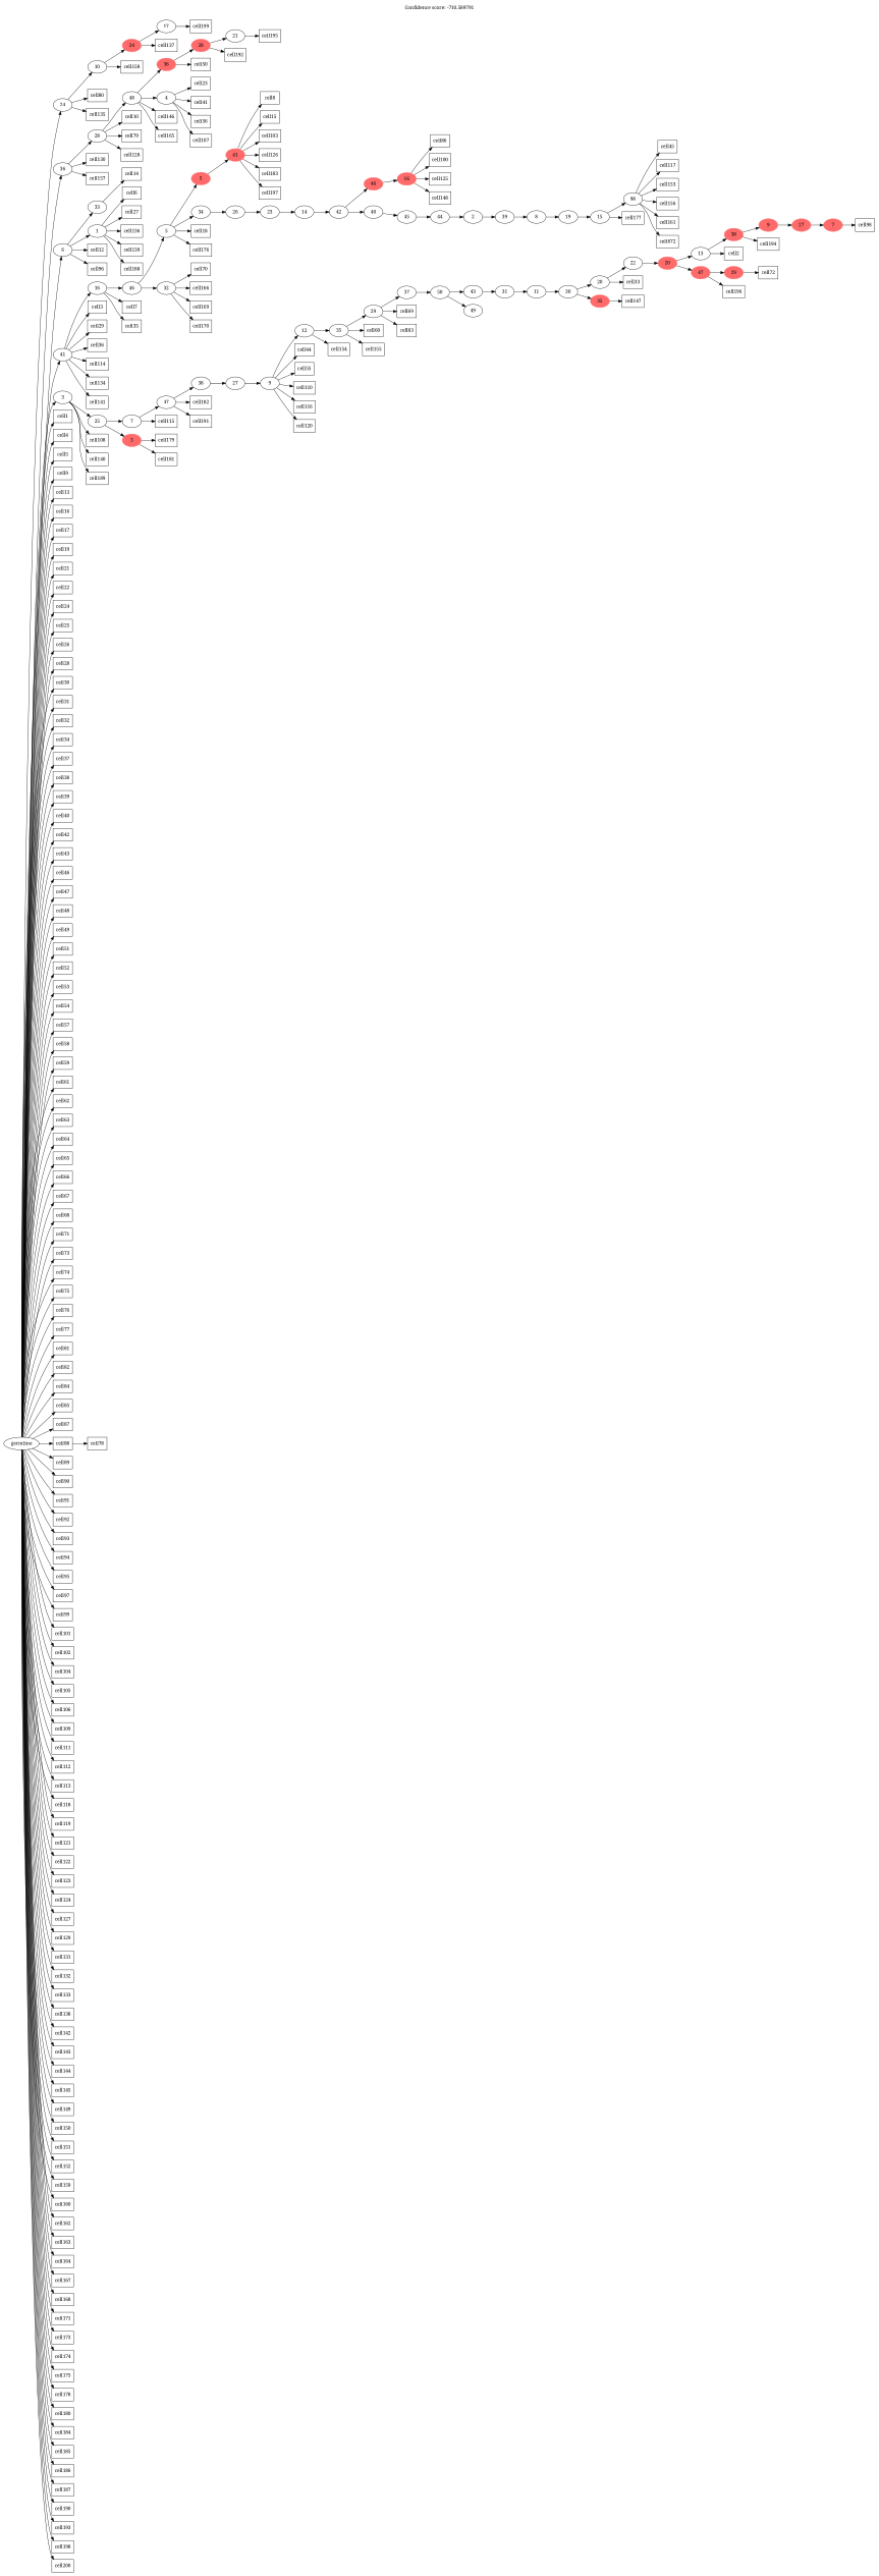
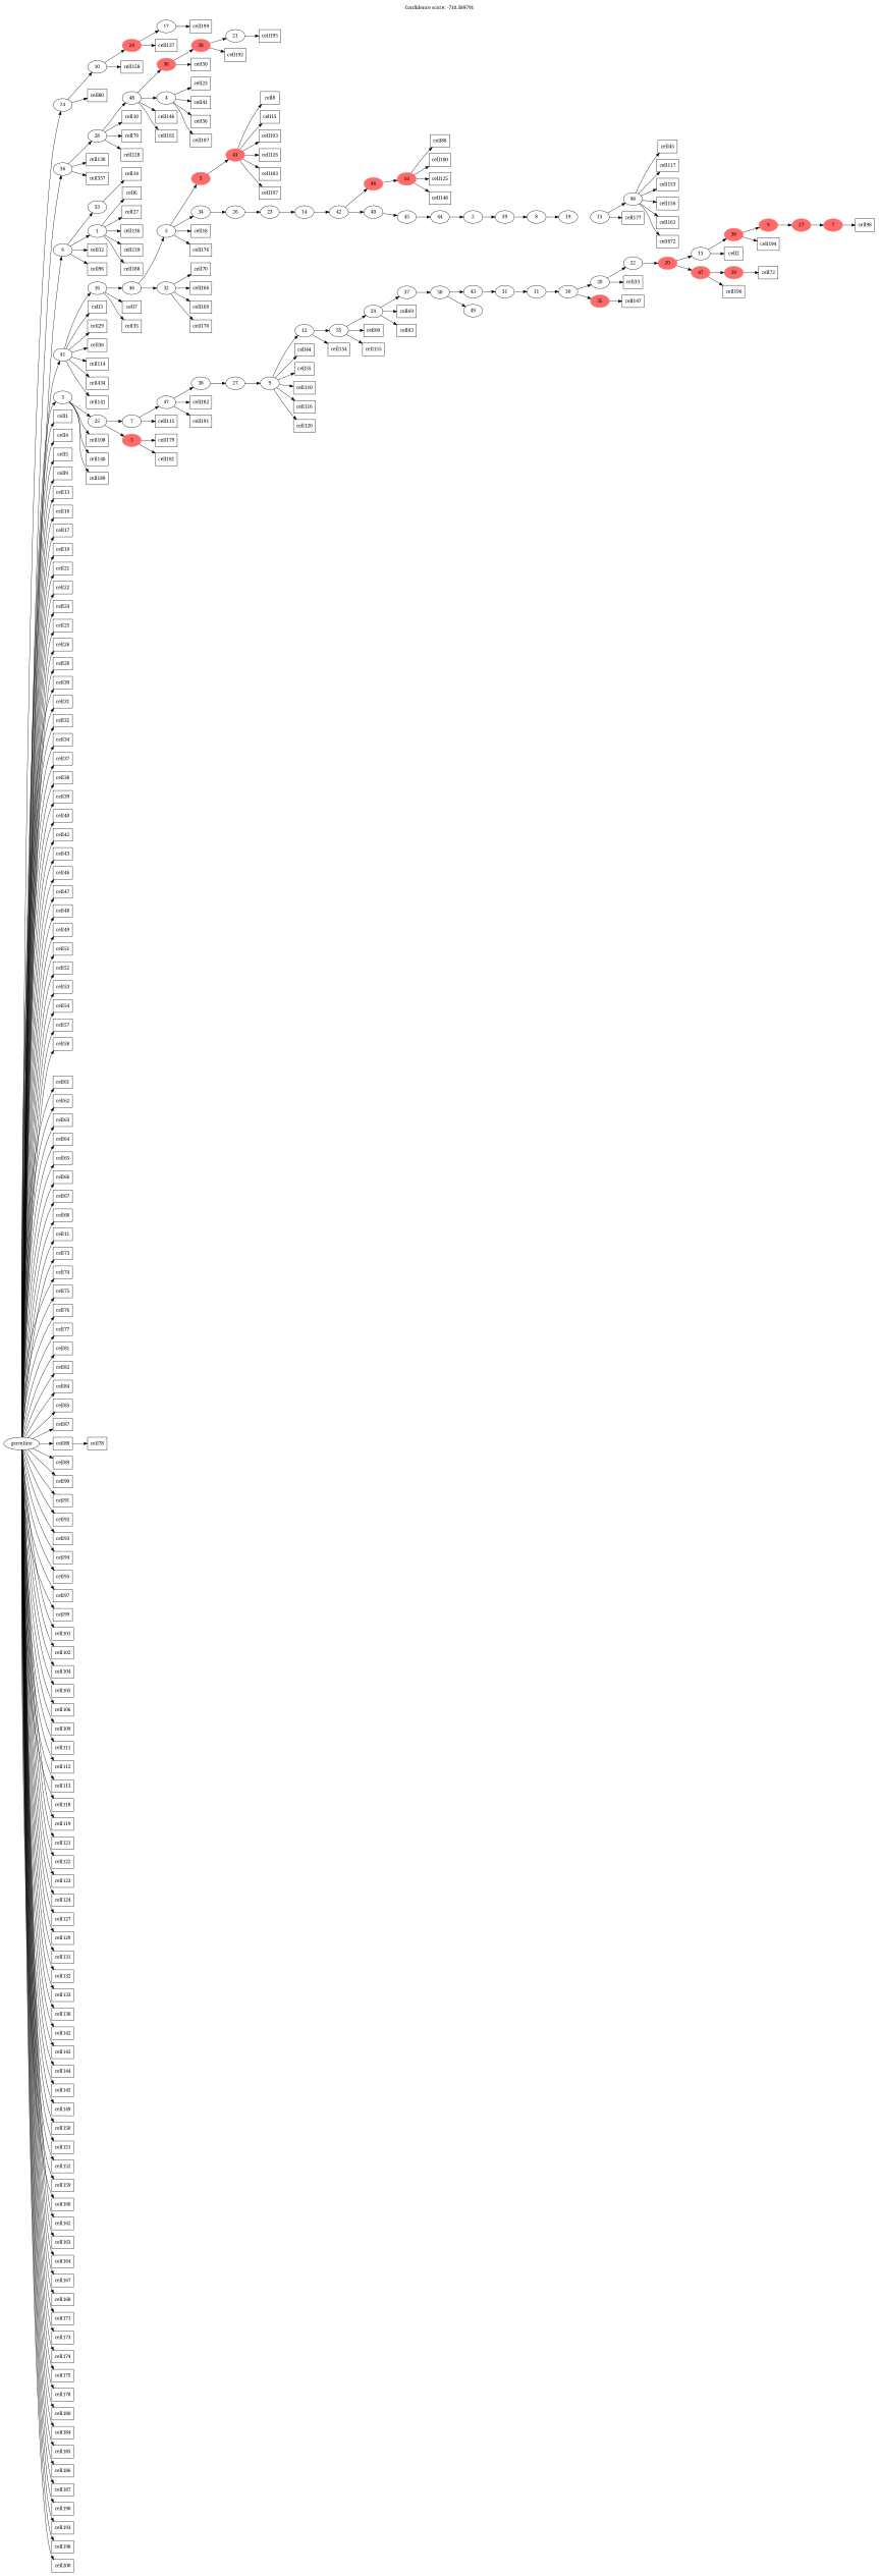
  digraph {
    fontname="Noto Serif"
    label="Confidence score: -710.589791"
    labelloc=t
    rankdir=LR
    node [fontname="Noto Serif" shape=box]
    edge [fontname="Noto Serif"]
    n1 [color=indianred1 label=24 style=filled shape=""]
    n2 [label=17 shape=""]
    cell137
    cell199
    n5 [label=10 shape=""]
    cell158
    n7 [label=24 shape=""]
    cell80
-   cell135
    n10 [color=indianred1 label=28 style=filled shape=""]
    n11 [label=21 shape=""]
    cell192
    cell195
    n14 [color=indianred1 label=36 style=filled shape=""]
    cell50
    n16 [label=48 shape=""]
    n17 [label=4 shape=""]
    cell146
    cell165
    cell23
    cell41
    cell56
    cell107
    n24 [label=28 shape=""]
    cell10
    cell79
    cell128
    n28 [label=36 shape=""]
    cell130
-   cell157
+   cell157 [label=cell357]
    n31 [label=6 shape=""]
    n32 [label=33 shape=""]
    n33 [label=1 shape=""]
    cell12
    cell96
    cell14
    cell6
    cell27
    cell136
    cell139
    cell188
    n42 [color=indianred1 label=5 style=filled shape=""]
    n43 [color=indianred1 label=41 style=filled shape=""]
    cell8
    cell15
    cell103
    cell126
    cell183
    cell197
    n50 [color=indianred1 label=46 style=filled shape=""]
    n51 [color=indianred1 label=16 style=filled shape=""]
    cell86
    cell100
    cell125
    cell148
    n56 [label=15 shape=""]
    n57 [label=98 shape=""]
    cell177
    cell45
    cell117
    cell153
    cell156
    cell161
    n64 [label=cell672]
    n65 [label=19 shape=""]
    n66 [label=8 shape=""]
    n67 [label=39 shape=""]
    n68 [label=2 shape=""]
    n69 [label=44 shape=""]
    n70 [label=45 shape=""]
    n71 [label=40 shape=""]
    n72 [label=42 shape=""]
    n73 [label=14 shape=""]
    n74 [label=23 shape=""]
    n75 [label=26 shape=""]
    n76 [label=34 shape=""]
    n77 [label=5 shape=""]
    cell18
    cell176
    n80 [label=46 shape=""]
    n81 [label=32 shape=""]
    cell70
    cell166
    cell169
    cell170
    n86 [label=16 shape=""]
    cell7
    cell35
    n89 [label=41 shape=""]
    cell3
    cell29
    cell36
    cell114
-   cell134
+   cell134 [label=cell434]
    cell141
    n96 [color=indianred1 label=27 style=filled shape=""]
    n97 [color=indianred1 label=7 style=filled shape=""]
    cell98
    n99 [color=indianred1 label=9 style=filled shape=""]
    n100 [color=indianred1 label=38 style=filled shape=""]
    cell194
    n102 [label=13 shape=""]
    cell2
    n104 [color=indianred1 label=47 style=filled shape=""]
    n105 [color=indianred1 label=29 style=filled shape=""]
    cell196
    cell72
    n108 [color=indianred1 label=20 style=filled shape=""]
    n109 [label=22 shape=""]
    n110 [label=20 shape=""]
    cell33
    n112 [label=30 shape=""]
    n113 [color=indianred1 label=35 style=filled shape=""]
    cell147
    n115 [label=11 shape=""]
    n116 [label=31 shape=""]
    n117 [label=43 shape=""]
    n118 [label=50 shape=""]
    n119 [label=49 shape=""]
    n120 [label=37 shape=""]
    n121 [label=29 shape=""]
    cell69
    cell83
    n124 [label=35 shape=""]
    cell60
    cell155
    n127 [label=12 shape=""]
    cell154
    n129 [label=9 shape=""]
    cell44
    cell55
    cell110
    cell116
    cell120
    n135 [label=27 shape=""]
    n136 [label=38 shape=""]
    n137 [label=47 shape=""]
    cell182
    cell191
    n140 [label=7 shape=""]
    cell115
    n142 [label=25 shape=""]
    n143 [color=indianred1 label=3 style=filled shape=""]
    cell179
    cell181
    n146 [label=3 shape=""]
    cell108
    cell140
    cell189
    n150 [label=germline shape=""]
    cell1
    cell4
    cell5
    cell9
    cell13
    cell16
    cell17
    cell19
    cell21
    cell22
    cell24
    cell25
    cell26
    cell28
    cell30
    cell31
    cell32
    cell34
    cell37
    cell38
    cell39
    cell40
    cell42
    cell43
    cell46
    cell47
    cell48
    cell49
    cell51
    cell52
    cell53
    cell54
    cell57
    cell58
-   cell59
    cell61
    cell62
    cell63
    cell64
    cell65
    cell66
    cell67
    cell68
-   cell71
+   cell71 [label=cell11]
    cell73
    cell74
    cell75
    cell76
    cell77
    cell81
    cell82
    cell84
    cell85
    cell87
    cell88
    cell89
    cell90
    cell91
    cell92
    cell93
    cell94
    cell95
    cell97
    cell99
    cell101
    cell102
    cell104
    cell105
    cell106
    cell109
    cell111
    cell112
    cell113
    cell118
    cell119
    cell121
    cell122
    cell123
    cell124
    cell127
    cell129
    cell131
    cell132
    cell133
    cell138
    cell142
    cell143
    cell144
    cell145
    cell149
    cell150
    cell151
    cell152
    cell159
    cell160
    cell162
    cell163
    cell164
    cell167
    cell168
    cell171
    cell173
    cell174
    cell175
    cell178
    cell180
    cell184
    cell185
    cell186
    cell187
    cell190
    cell193
    cell198
    cell200
    cell78
    n1 -> n2
    n1 -> cell137
    n2 -> cell199
    n5 -> n1
    n5 -> cell158
    n7 -> n5
    n7 -> cell80
-   n7 -> cell135
    n10 -> n11
    n10 -> cell192
    n11 -> cell195
    n14 -> n10
    n14 -> cell50
    n16 -> n14
    n16 -> n17
    n16 -> cell146
    n16 -> cell165
    n17 -> cell23
    n17 -> cell41
    n17 -> cell56
    n17 -> cell107
    n24 -> n16
    n24 -> cell10
    n24 -> cell79
    n24 -> cell128
    n28 -> n24
    n28 -> cell130
    n28 -> cell157
    n31 -> n32
    n31 -> n33
    n31 -> cell12
    n31 -> cell96
    n32 -> cell14
    n33 -> cell6
    n33 -> cell27
    n33 -> cell136
    n33 -> cell139
    n33 -> cell188
    n42 -> n43
    n43 -> cell8
    n43 -> cell15
    n43 -> cell103
    n43 -> cell126
    n43 -> cell183
    n43 -> cell197
    n50 -> n51
    n51 -> cell86
    n51 -> cell100
    n51 -> cell125
    n51 -> cell148
    n56 -> n57
    n56 -> cell177
    n57 -> cell45
    n57 -> cell117
    n57 -> cell153
    n57 -> cell156
    n57 -> cell161
    n57 -> n64
-   n65 -> n56
    n66 -> n65
    n67 -> n66
    n68 -> n67
    n69 -> n68
    n70 -> n69
    n71 -> n70
    n72 -> n50
    n72 -> n71
    n73 -> n72
    n74 -> n73
    n75 -> n74
    n76 -> n75
    n77 -> n42
    n77 -> n76
    n77 -> cell18
    n77 -> cell176
    n80 -> n77
    n80 -> n81
    n81 -> cell70
    n81 -> cell166
    n81 -> cell169
    n81 -> cell170
    n86 -> n80
    n86 -> cell7
    n86 -> cell35
    n89 -> n86
    n89 -> cell3
    n89 -> cell29
    n89 -> cell36
    n89 -> cell114
    n89 -> cell134
    n89 -> cell141
    n96 -> n97
    n97 -> cell98
    n99 -> n96
    n100 -> n99
    n100 -> cell194
    n102 -> n100
    n102 -> cell2
    n104 -> n105
    n104 -> cell196
    n105 -> cell72
    n108 -> n102
    n108 -> n104
    n109 -> n108
    n110 -> n109
    n110 -> cell33
    n112 -> n110
    n112 -> n113
    n113 -> cell147
    n115 -> n112
    n116 -> n115
    n117 -> n116
    n118 -> n117
    n118 -> n119
    n120 -> n118
    n121 -> n120
    n121 -> cell69
    n121 -> cell83
    n124 -> n121
    n124 -> cell60
    n124 -> cell155
    n127 -> n124
    n127 -> cell154
    n129 -> n127
    n129 -> cell44
    n129 -> cell55
    n129 -> cell110
    n129 -> cell116
    n129 -> cell120
    n135 -> n129
    n136 -> n135
    n137 -> n136
    n137 -> cell182
    n137 -> cell191
    n140 -> n137
    n140 -> cell115
    n142 -> n140
    n142 -> n143
    n143 -> cell179
    n143 -> cell181
    n146 -> n142
    n146 -> cell108
    n146 -> cell140
    n146 -> cell189
    n150 -> n7
    n150 -> n28
    n150 -> n31
    n150 -> n89
    n150 -> n146
    n150 -> cell1
    n150 -> cell4
    n150 -> cell5
    n150 -> cell9
    n150 -> cell13
    n150 -> cell16
    n150 -> cell17
    n150 -> cell19
    n150 -> cell21
    n150 -> cell22
    n150 -> cell24
    n150 -> cell25
    n150 -> cell26
    n150 -> cell28
    n150 -> cell30
    n150 -> cell31
    n150 -> cell32
    n150 -> cell34
    n150 -> cell37
    n150 -> cell38
    n150 -> cell39
    n150 -> cell40
    n150 -> cell42
    n150 -> cell43
    n150 -> cell46
    n150 -> cell47
    n150 -> cell48
    n150 -> cell49
    n150 -> cell51
    n150 -> cell52
    n150 -> cell53
    n150 -> cell54
    n150 -> cell57
    n150 -> cell58
-   n150 -> cell59
    n150 -> cell61
    n150 -> cell62
    n150 -> cell63
    n150 -> cell64
    n150 -> cell65
    n150 -> cell66
    n150 -> cell67
    n150 -> cell68
    n150 -> cell71
    n150 -> cell73
    n150 -> cell74
    n150 -> cell75
    n150 -> cell76
    n150 -> cell77
    n150 -> cell81
    n150 -> cell82
    n150 -> cell84
    n150 -> cell85
    n150 -> cell87
    n150 -> cell88
    n150 -> cell89
    n150 -> cell90
    n150 -> cell91
    n150 -> cell92
    n150 -> cell93
    n150 -> cell94
    n150 -> cell95
    n150 -> cell97
    n150 -> cell99
    n150 -> cell101
    n150 -> cell102
    n150 -> cell104
    n150 -> cell105
    n150 -> cell106
    n150 -> cell109
    n150 -> cell111
    n150 -> cell112
    n150 -> cell113
    n150 -> cell118
    n150 -> cell119
    n150 -> cell121
    n150 -> cell122
    n150 -> cell123
    n150 -> cell124
    n150 -> cell127
    n150 -> cell129
    n150 -> cell131
    n150 -> cell132
    n150 -> cell133
    n150 -> cell138
    n150 -> cell142
    n150 -> cell143
    n150 -> cell144
    n150 -> cell145
    n150 -> cell149
    n150 -> cell150
    n150 -> cell151
    n150 -> cell152
    n150 -> cell159
    n150 -> cell160
    n150 -> cell162
    n150 -> cell163
    n150 -> cell164
    n150 -> cell167
    n150 -> cell168
    n150 -> cell171
    n150 -> cell173
    n150 -> cell174
    n150 -> cell175
    n150 -> cell178
    n150 -> cell180
    n150 -> cell184
    n150 -> cell185
    n150 -> cell186
    n150 -> cell187
    n150 -> cell190
    n150 -> cell193
    n150 -> cell198
    n150 -> cell200
    cell88 -> cell78
  }
